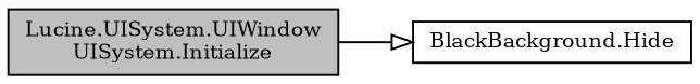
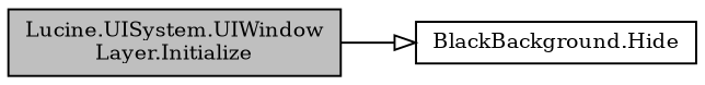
  digraph {
    rankdir=LR
    fontname="DejaVu Serif"
    node [color=black fontname="DejaVu Serif" fontsize=10 shape=record style=filled]
-   n1 [fillcolor=grey75 fontcolor=black height=0.2 label="Lucine.UISystem.UIWindow\lUISystem.Initialize" width=0.4]
+   n1 [fillcolor=grey75 fontcolor=black height=0.2 label="Lucine.UISystem.UIWindow\lLayer.Initialize" width=0.4]
    n2 [fillcolor=white height=0.2 label="BlackBackground.Hide" width=0.4]
    n1 -> n2 [color=black fontname="DejaVu Serif" fontsize=10 labelfontname=Helvetica labelfontsize=10 style=solid arrowhead=onormal]
  }
